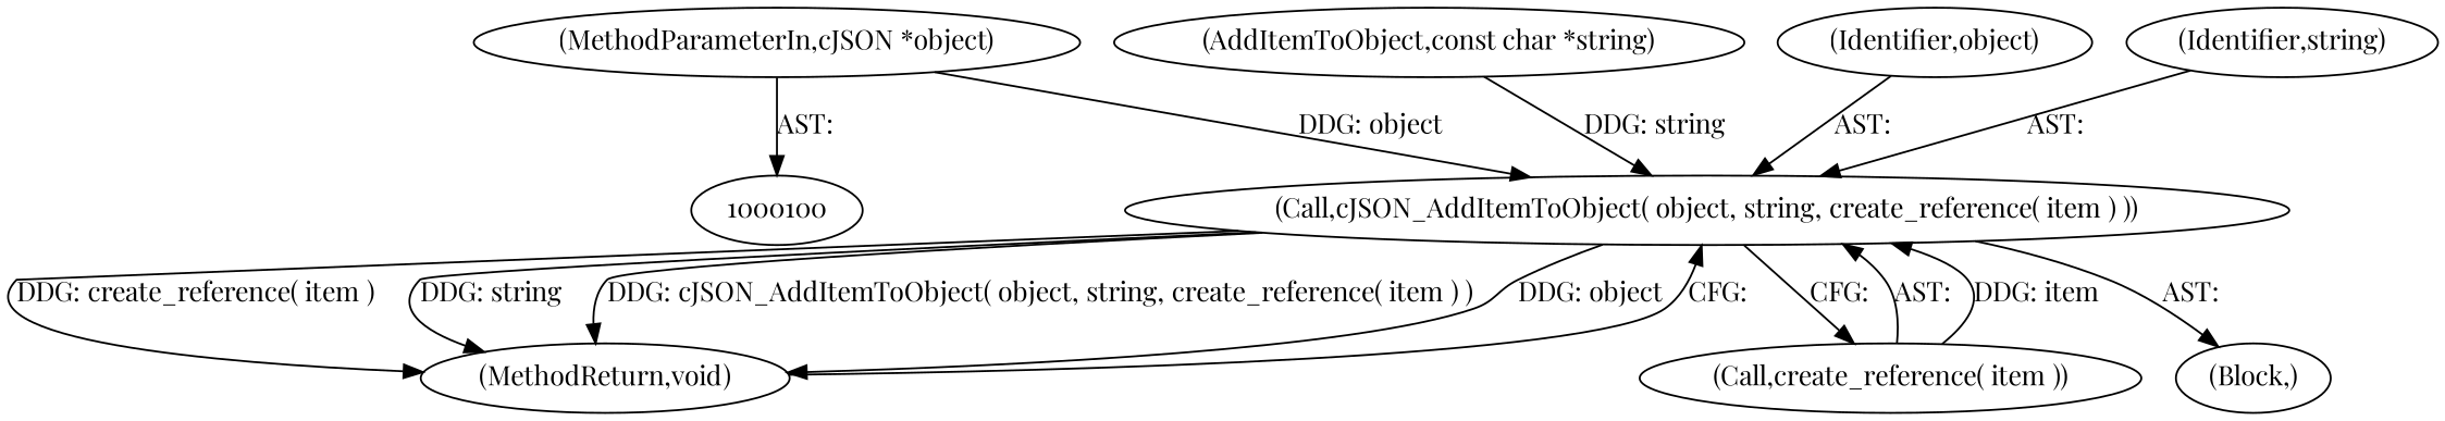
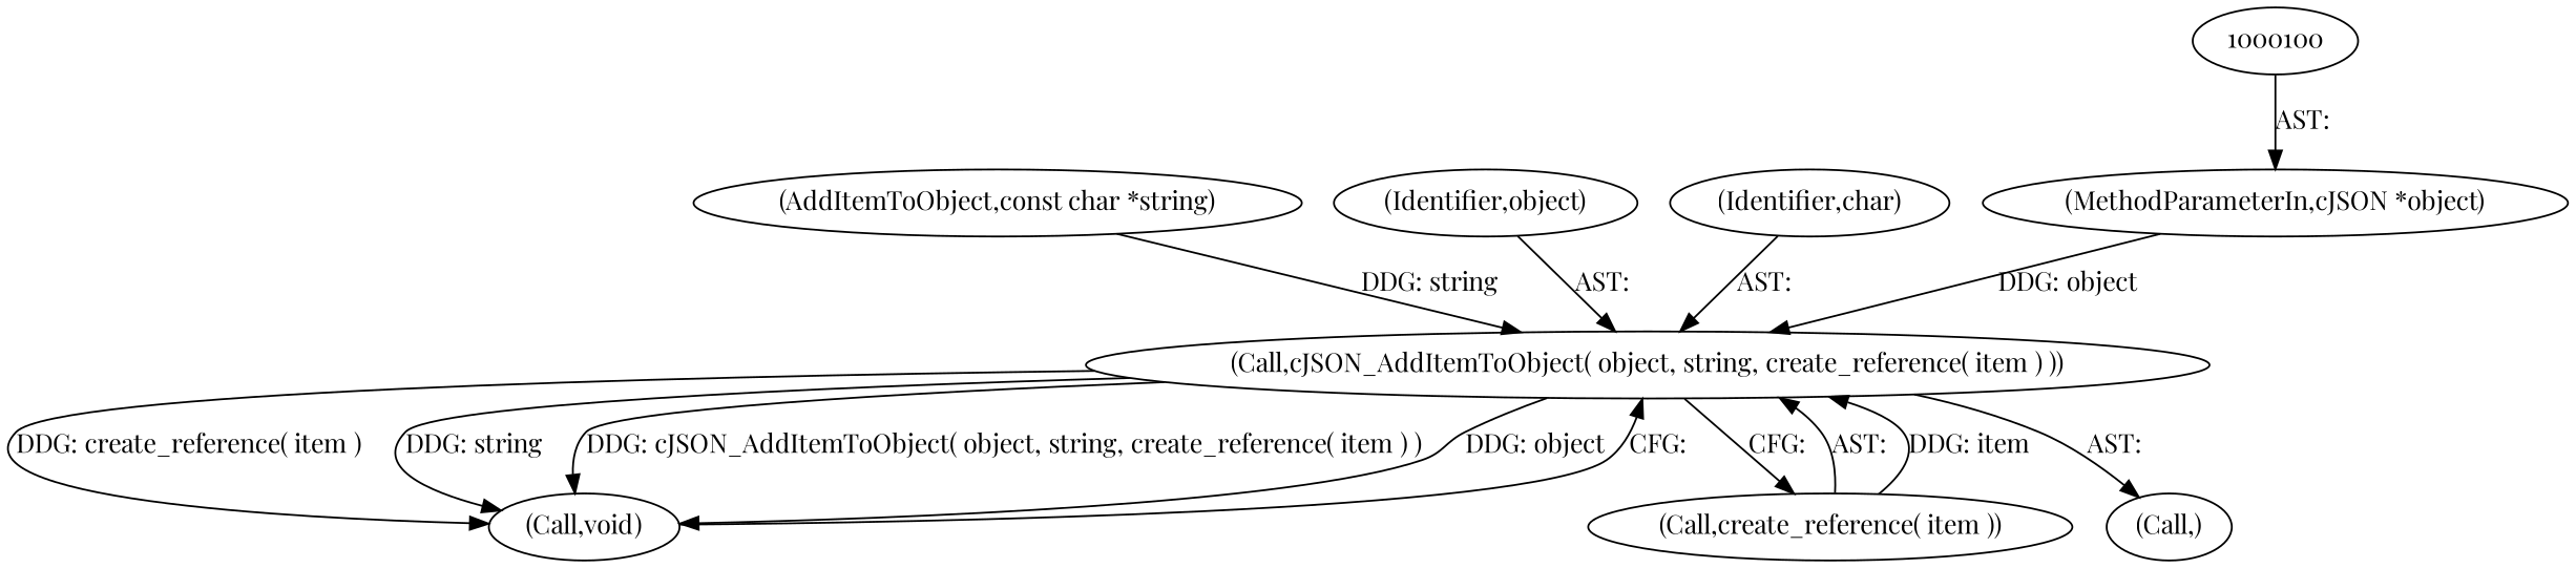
  digraph {
    fontname="Playfair Display"
    node [fontname="Playfair Display"]
    edge [fontname="Playfair Display"]
    n1 [label="(MethodParameterIn,cJSON *object)"]
    n2 [label="(Call,cJSON_AddItemToObject( object, string, create_reference( item ) ))"]
    1000100
-   n4 [label="(MethodReturn,void)"]
+   n4 [label="(Call,void)"]
    n5 [label="(Call,create_reference( item ))"]
-   n6 [label="(Block,)"]
+   n6 [label="(Call,)"]
    n7 [label="(AddItemToObject,const char *string)"]
    n8 [label="(Identifier,object)"]
-   n9 [label="(Identifier,string)"]
+   n9 [label="(Identifier,char)"]
    n1 -> n2 [label="DDG: object"]
-   n1 -> 1000100 [label="AST: "]
+   1000100 -> n1 [label="AST: "]
    n2 -> n4 [label="DDG: create_reference( item )"]
    n2 -> n4 [label="DDG: string"]
    n2 -> n4 [label="DDG: cJSON_AddItemToObject( object, string, create_reference( item ) )"]
    n2 -> n4 [label="DDG: object"]
    n2 -> n5 [label="CFG: "]
    n2 -> n6 [label="AST: "]
    n4 -> n2 [label="CFG: "]
    n5 -> n2 [label="AST: "]
    n5 -> n2 [label="DDG: item"]
    n7 -> n2 [label="DDG: string"]
    n8 -> n2 [label="AST: "]
    n9 -> n2 [label="AST: "]
  }
